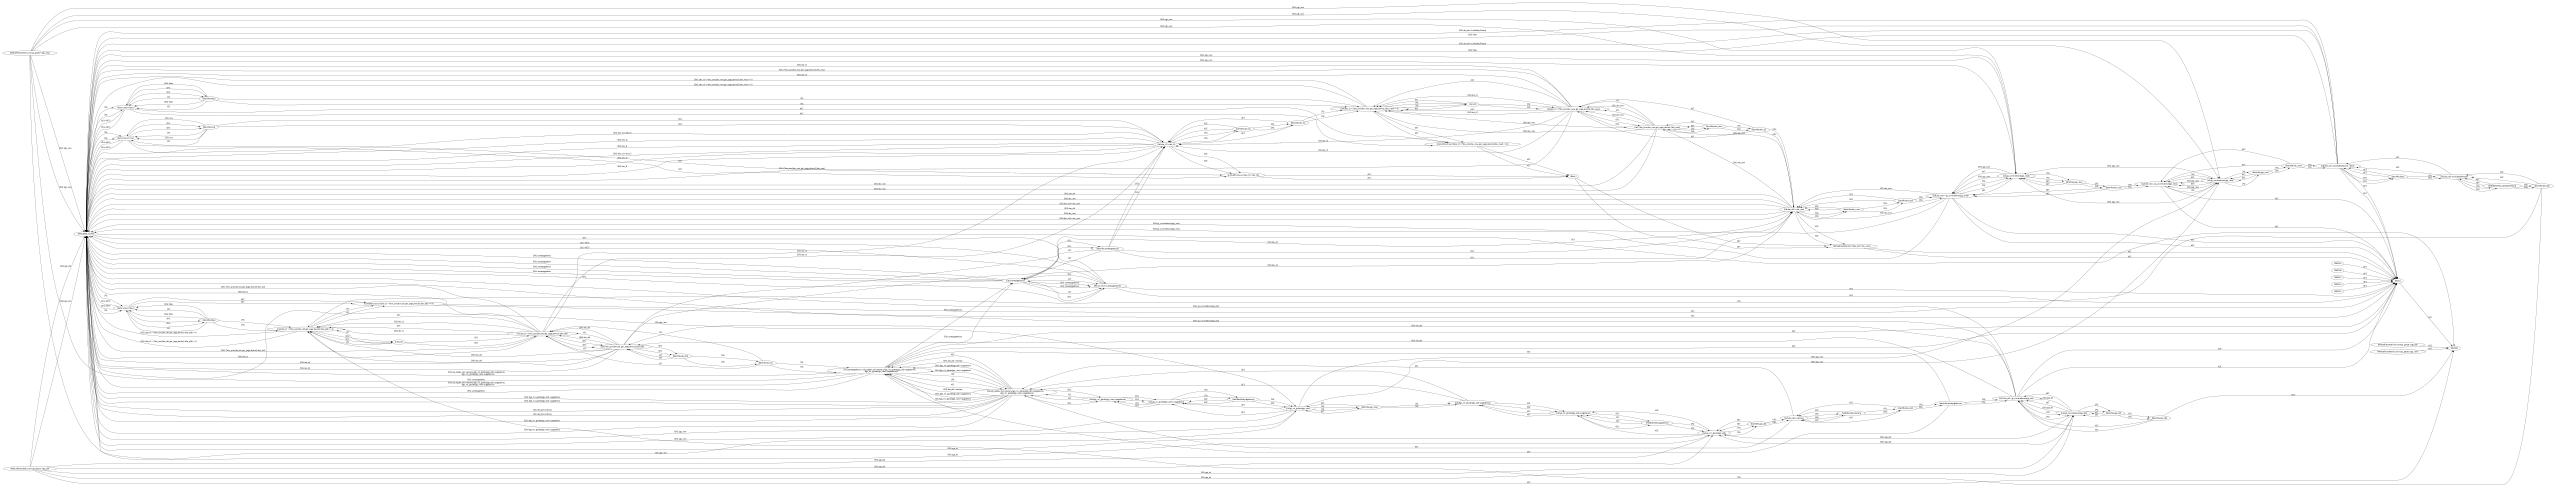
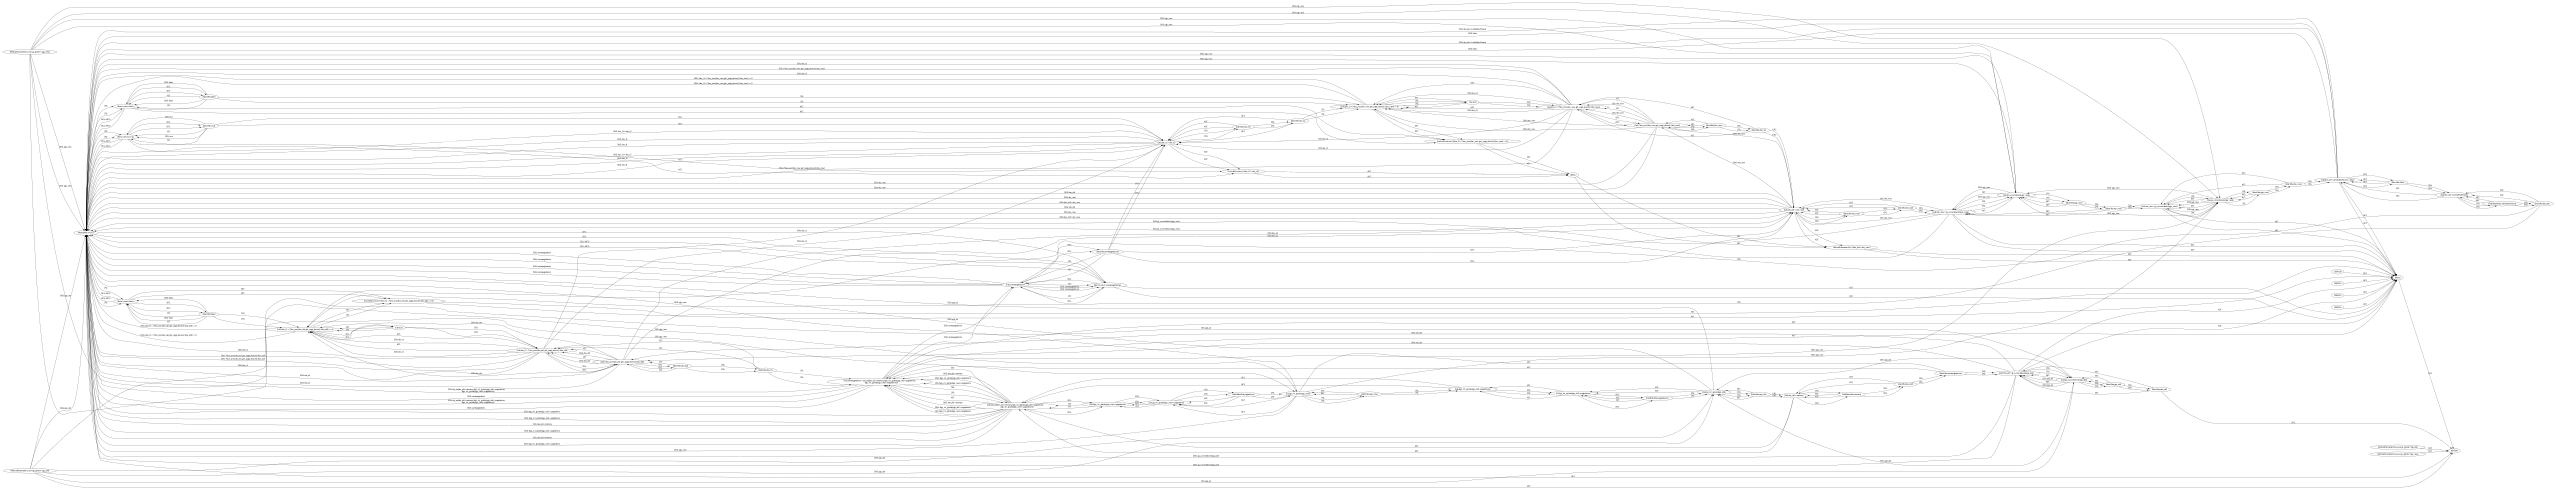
  digraph {
    fontname="IBM Plex Sans"
    rankdir=LR
    node [fontname="IBM Plex Sans"]
    edge [fontname="IBM Plex Sans"]
    n1 [label="(MethodReturn,RET)"]
    n2 [label="(Return,return false;)"]
    n3 [label="(Return,return false;)"]
    n4 [label="(Return,return true;)"]
    n5 [label="(Return,return !samepagedevice;)"]
    1000104
    n7 [label="(ControlStructure,if ((dev_t1 = (*dev_proc(dev_old, get_page_device)) (dev_old)) == 0))"]
    n8 [label="(Identifier,false)"]
    n9 [label="(ControlStructure,if ((dev_t2 = (*dev_proc(dev_new, get_page_device)) (dev_new)) == 0))"]
    n10 [label="(Identifier,false)"]
    n11 [label="(ControlStructure,if (dev_t1 != dev_t4))"]
    n12 [label="(Identifier,true)"]
    n13 [label="(Block,)"]
    n14 [label="(Call,!samepagedevice)"]
    n15 [label="(MethodParameterIn,const gs_gstate * pgs_old)"]
    n16 [label="(Call,gs_currentdevice(pgs_old))"]
    n17 [label="(Call,gs_int_gstate(pgs_old))"]
    n18 [label="(Call,*dev_old = gs_currentdevice(pgs_old))"]
    n19 [label="(Identifier,pgs_old)"]
    n20 [label="(Call,gs_int_gstate(pgs_old)->pagedevice)"]
    n21 [label="(Identifier,pgs_old)"]
    n22 [label="(MethodParameterOut,const gs_gstate * pgs_old)"]
    n23 [label="(MethodParameterIn,const gs_gstate * pgs_new)"]
    n24 [label="(Call,gs_currentdevice(pgs_new))"]
    n25 [label="(Call,gs_currentdevice(pgs_new))"]
    n26 [label="(Call,gs_int_gstate(pgs_new))"]
    n27 [label="(Identifier,pgs_new)"]
    n28 [label="(Call,dev_new = gs_currentdevice(pgs_new))"]
    n29 [label="(Identifier,pgs_new)"]
    n30 [label="(Call,dev_new = gs_currentdevice(pgs_new))"]
    n31 [label="(Call,gs_int_gstate(pgs_new)->pagedevice)"]
    n32 [label="(Identifier,pgs_new)"]
    n33 [label="(MethodParameterOut,const gs_gstate * pgs_new)"]
    n34 [label="(Call,dev_t1 = (*dev_proc(dev_old, get_page_device)) (dev_old))"]
    n35 [label="(Call,(*dev_proc(dev_old, get_page_device)) (dev_old))"]
    n36 [label="(Call,(dev_t1 = (*dev_proc(dev_old, get_page_device)) (dev_old)) == 0)"]
    n37 [label="(Call,dev_t1 != dev_t2)"]
    n38 [label="(Identifier,dev_old)"]
    n39 [label="(Call,dev_old != dev_new)"]
    n40 [label="(Literal,0)"]
    n41 [label="(Identifier,dev_t2)"]
    n42 [label="(Identifier,dev_t1)"]
    n43 [label="(Call,samepagedevice = obj_eq(dev_old->memory, &gs_int_gstate(pgs_old)->pagedevice,\n         &gs_int_gstate(pgs_new)->pagedevice))"]
    n44 [label="(Call,obj_eq(dev_old->memory, &gs_int_gstate(pgs_old)->pagedevice,\n         &gs_int_gstate(pgs_new)->pagedevice))"]
    n45 [label="(Identifier,dev_new)"]
    n46 [label="(MethodParameterOut,if (dev_old != dev_new))"]
    n47 [label="(Call,(*dev_proc(dev_new, get_page_device)) (dev_new))"]
    n48 [label="(FieldIdentifier,LockSafetyParams)"]
    n49 [label="(Call,dev_old->LockSafetyParams)"]
    n50 [label="(Identifier,dev_old)"]
    n51 [label="(Call,dev_old->LockSafetyParams = false)"]
    n52 [label="(Identifier,false)"]
    n53 [label="(Identifier,dev_new)"]
    n54 [label="(Identifier,dev_new)"]
    n55 [label="(Identifier,dev_old)"]
    n56 [label="(Block,)"]
    n57 [label="(Call,(dev_t2 = (*dev_proc(dev_new, get_page_device)) (dev_new)) == 0)"]
    n58 [label="(Call,dev_t2 = (*dev_proc(dev_new, get_page_device)) (dev_new))"]
    n59 [label="(Identifier,dev_new)"]
    n60 [label="(Literal,0)"]
    n61 [label="(Identifier,dev_t2)"]
    n62 [label="(Identifier,dev_t1)"]
    n63 [label="(Identifier,samepagedevice)"]
    n64 [label="(Identifier,dev_old)"]
    n65 [label="(Call,&gs_int_gstate(pgs_new)->pagedevice)"]
    n66 [label="(Identifier,samepagedevice)"]
    n67 [label="(Call,dev_old->memory)"]
    n68 [label="(FieldIdentifier,memory)"]
    n69 [label="(Identifier,dev_old)"]
    n70 [label="(Call,&gs_int_gstate(pgs_old)->pagedevice)"]
    n71 [label="(FieldIdentifier,pagedevice)"]
    n72 [label="(FieldIdentifier,pagedevice)"]
    1000108
    1000113
-   1000114
    1000115
    1000116
    n1 -> n2 [label="CFG: "]
    n1 -> n2 [label="CFG: "]
    n1 -> n3 [label="CFG: "]
    n1 -> n3 [label="CFG: "]
    n1 -> n4 [label="CFG: "]
    n1 -> n4 [label="CFG: "]
    n1 -> n5 [label="CFG: "]
    n1 -> n5 [label="CFG: "]
    n1 -> 1000104 [label="AST: "]
    n2 -> n1 [label="DDG: <RET>"]
    n2 -> n1 [label="DDG: <RET>"]
    n2 -> n7 [label="AST: "]
    n2 -> n7 [label="AST: "]
    n2 -> n8 [label="CFG: "]
    n2 -> n8 [label="CFG: "]
    n3 -> n1 [label="DDG: <RET>"]
    n3 -> n1 [label="DDG: <RET>"]
    n3 -> n9 [label="AST: "]
    n3 -> n9 [label="AST: "]
    n3 -> n10 [label="CFG: "]
    n3 -> n10 [label="CFG: "]
    n4 -> n1 [label="DDG: <RET>"]
    n4 -> n1 [label="DDG: <RET>"]
    n4 -> n11 [label="AST: "]
    n4 -> n11 [label="AST: "]
    n4 -> n12 [label="CFG: "]
    n4 -> n12 [label="CFG: "]
    n5 -> n1 [label="DDG: <RET>"]
    n5 -> n1 [label="DDG: <RET>"]
    n5 -> n13 [label="AST: "]
    n5 -> n13 [label="AST: "]
    n5 -> n14 [label="CFG: "]
    n5 -> n14 [label="CFG: "]
    n7 -> n13 [label="AST: "]
    n7 -> n13 [label="AST: "]
    n8 -> n2 [label="AST: "]
    n8 -> n2 [label="DDG: false"]
    n8 -> n2 [label="AST: "]
    n8 -> n2 [label="DDG: false"]
    n8 -> n36 [label="CFG: "]
    n8 -> n36 [label="CFG: "]
    n9 -> n56 [label="AST: "]
    n9 -> n56 [label="AST: "]
    n10 -> n3 [label="AST: "]
    n10 -> n3 [label="DDG: false"]
    n10 -> n3 [label="AST: "]
    n10 -> n3 [label="DDG: false"]
    n10 -> n57 [label="CFG: "]
    n10 -> n57 [label="CFG: "]
    n11 -> n56 [label="AST: "]
    n11 -> n56 [label="AST: "]
    n12 -> n4 [label="AST: "]
    n12 -> n4 [label="DDG: true"]
    n12 -> n4 [label="AST: "]
    n12 -> n4 [label="DDG: true"]
    n12 -> n37 [label="CFG: "]
    n12 -> n37 [label="CFG: "]
    n13 -> 1000104 [label="AST: "]
    n14 -> n1 [label="DDG: !samepagedevice"]
    n14 -> n1 [label="DDG: samepagedevice"]
    n14 -> n1 [label="DDG: !samepagedevice"]
    n14 -> n1 [label="DDG: samepagedevice"]
    n14 -> n5 [label="AST: "]
    n14 -> n5 [label="DDG: !samepagedevice"]
    n14 -> n5 [label="AST: "]
    n14 -> n5 [label="DDG: !samepagedevice"]
    n14 -> n63 [label="CFG: "]
    n14 -> n63 [label="CFG: "]
    n15 -> n1 [label="DDG: pgs_old"]
    n15 -> n1 [label="DDG: pgs_old"]
    n15 -> 1000104 [label="AST: "]
    n15 -> n16 [label="DDG: pgs_old"]
    n15 -> n16 [label="DDG: pgs_old"]
    n15 -> n17 [label="DDG: pgs_old"]
    n15 -> n17 [label="DDG: pgs_old"]
    n16 -> n17 [label="DDG: pgs_old"]
    n16 -> n17 [label="DDG: pgs_old"]
    n16 -> n18 [label="AST: "]
    n16 -> n18 [label="DDG: pgs_old"]
    n16 -> n18 [label="AST: "]
    n16 -> n18 [label="DDG: pgs_old"]
    n16 -> n19 [label="CFG: "]
    n16 -> n19 [label="CFG: "]
    n17 -> n1 [label="DDG: pgs_old"]
    n17 -> n1 [label="DDG: pgs_old"]
    n17 -> n20 [label="AST: "]
    n17 -> n20 [label="AST: "]
    n17 -> n21 [label="CFG: "]
    n17 -> n21 [label="CFG: "]
    n18 -> n1 [label="DDG: gs_currentdevice(pgs_old)"]
    n18 -> n1 [label="DDG: gs_currentdevice(pgs_old)"]
    n18 -> n13 [label="AST: "]
    n18 -> n13 [label="AST: "]
    n18 -> n16 [label="CFG: "]
    n18 -> n16 [label="CFG: "]
    n18 -> n35 [label="DDG: dev_old"]
    n18 -> n35 [label="DDG: dev_old"]
    n19 -> n16 [label="AST: "]
    n19 -> n16 [label="AST: "]
    n19 -> n64 [label="CFG: "]
    n19 -> n64 [label="CFG: "]
    n20 -> n70 [label="AST: "]
    n20 -> n70 [label="AST: "]
    n20 -> n71 [label="CFG: "]
    n20 -> n71 [label="CFG: "]
    n21 -> n17 [label="AST: "]
    n21 -> n17 [label="AST: "]
    n21 -> n67 [label="CFG: "]
    n21 -> n67 [label="CFG: "]
    n22 -> 1000104 [label="AST: "]
    n23 -> n1 [label="DDG: pgs_new"]
    n23 -> n1 [label="DDG: pgs_new"]
    n23 -> n24 [label="DDG: pgs_new"]
    n23 -> n24 [label="DDG: pgs_new"]
    n23 -> n25 [label="DDG: pgs_new"]
    n23 -> n25 [label="DDG: pgs_new"]
    n23 -> n26 [label="DDG: pgs_new"]
    n23 -> n26 [label="DDG: pgs_new"]
    n24 -> n25 [label="DDG: pgs_new"]
    n24 -> n25 [label="DDG: pgs_new"]
    n24 -> n27 [label="CFG: "]
    n24 -> n27 [label="CFG: "]
    n24 -> n28 [label="AST: "]
    n24 -> n28 [label="DDG: pgs_new"]
    n24 -> n28 [label="AST: "]
    n24 -> n28 [label="DDG: pgs_new"]
    n25 -> n1 [label="DDG: pgs_new"]
    n25 -> n1 [label="DDG: pgs_new"]
    n25 -> n29 [label="CFG: "]
    n25 -> n29 [label="CFG: "]
    n25 -> n30 [label="AST: "]
    n25 -> n30 [label="DDG: pgs_new"]
    n25 -> n30 [label="AST: "]
    n25 -> n30 [label="DDG: pgs_new"]
    n26 -> n1 [label="DDG: pgs_new"]
    n26 -> n1 [label="DDG: pgs_new"]
    n26 -> n24 [label="DDG: pgs_new"]
    n26 -> n24 [label="DDG: pgs_new"]
    n26 -> n31 [label="AST: "]
    n26 -> n31 [label="AST: "]
    n26 -> n32 [label="CFG: "]
    n26 -> n32 [label="CFG: "]
    n27 -> n24 [label="AST: "]
    n27 -> n24 [label="AST: "]
    n27 -> n53 [label="CFG: "]
    n27 -> n53 [label="CFG: "]
    n28 -> n13 [label="AST: "]
    n28 -> n13 [label="AST: "]
    n28 -> n24 [label="CFG: "]
    n28 -> n24 [label="CFG: "]
    n29 -> n25 [label="AST: "]
    n29 -> n25 [label="AST: "]
    n29 -> n54 [label="CFG: "]
    n29 -> n54 [label="CFG: "]
    n30 -> n1 [label="DDG: gs_currentdevice(pgs_new)"]
    n30 -> n1 [label="DDG: gs_currentdevice(pgs_new)"]
    n30 -> n13 [label="AST: "]
    n30 -> n13 [label="AST: "]
    n30 -> n25 [label="CFG: "]
    n30 -> n25 [label="CFG: "]
    n30 -> n39 [label="DDG: dev_new"]
    n30 -> n39 [label="DDG: dev_new"]
    n31 -> n65 [label="AST: "]
    n31 -> n65 [label="AST: "]
    n31 -> n72 [label="CFG: "]
    n31 -> n72 [label="CFG: "]
    n32 -> n26 [label="AST: "]
    n32 -> n26 [label="AST: "]
    n32 -> n70 [label="CFG: "]
    n32 -> n70 [label="CFG: "]
    n33 -> 1000104 [label="AST: "]
    n34 -> n1 [label="DDG: dev_t1"]
    n34 -> n1 [label="DDG: (*dev_proc(dev_old, get_page_device)) (dev_old)"]
    n34 -> n1 [label="DDG: dev_t1"]
    n34 -> n1 [label="DDG: (*dev_proc(dev_old, get_page_device)) (dev_old)"]
    n34 -> n35 [label="CFG: "]
    n34 -> n35 [label="CFG: "]
    n34 -> n36 [label="AST: "]
    n34 -> n36 [label="DDG: dev_t1"]
    n34 -> n36 [label="AST: "]
    n34 -> n36 [label="DDG: dev_t1"]
    n34 -> n37 [label="DDG: dev_t1"]
    n34 -> n37 [label="DDG: dev_t1"]
    n35 -> n1 [label="DDG: dev_old"]
    n35 -> n1 [label="DDG: dev_old"]
    n35 -> n34 [label="AST: "]
    n35 -> n34 [label="DDG: dev_old"]
    n35 -> n34 [label="AST: "]
    n35 -> n34 [label="DDG: dev_old"]
    n35 -> n36 [label="DDG: dev_old"]
    n35 -> n36 [label="DDG: dev_old"]
    n35 -> n38 [label="CFG: "]
    n35 -> n38 [label="CFG: "]
    n35 -> n39 [label="DDG: dev_old"]
    n35 -> n39 [label="DDG: dev_old"]
    n36 -> n1 [label="DDG: (dev_t1 = (*dev_proc(dev_old, get_page_device)) (dev_old)) == 0"]
    n36 -> n1 [label="DDG: (dev_t1 = (*dev_proc(dev_old, get_page_device)) (dev_old)) == 0"]
    n36 -> n7 [label="AST: "]
    n36 -> n7 [label="AST: "]
    n36 -> n40 [label="CFG: "]
    n36 -> n40 [label="CFG: "]
    n37 -> n1 [label="DDG: dev_t2"]
    n37 -> n1 [label="DDG: dev_t1"]
    n37 -> n1 [label="DDG: dev_t1 != dev_t2"]
    n37 -> n1 [label="DDG: dev_t2"]
    n37 -> n1 [label="DDG: dev_t1"]
    n37 -> n1 [label="DDG: dev_t1 != dev_t2"]
    n37 -> n11 [label="AST: "]
    n37 -> n11 [label="AST: "]
    n37 -> n41 [label="CFG: "]
    n37 -> n41 [label="CFG: "]
    n38 -> n35 [label="AST: "]
    n38 -> n35 [label="AST: "]
    n38 -> n42 [label="CFG: "]
    n38 -> n42 [label="CFG: "]
    n39 -> n1 [label="DDG: dev_old"]
    n39 -> n1 [label="DDG: dev_new"]
    n39 -> n1 [label="DDG: dev_old != dev_new"]
    n39 -> n1 [label="DDG: dev_old"]
    n39 -> n1 [label="DDG: dev_new"]
    n39 -> n1 [label="DDG: dev_old != dev_new"]
    n39 -> n45 [label="CFG: "]
    n39 -> n45 [label="CFG: "]
    n39 -> n46 [label="AST: "]
    n39 -> n46 [label="AST: "]
    n39 -> n47 [label="DDG: dev_new"]
    n39 -> n47 [label="DDG: dev_new"]
    n40 -> n34 [label="CFG: "]
    n40 -> n34 [label="CFG: "]
    n40 -> n36 [label="AST: "]
    n40 -> n36 [label="AST: "]
    n41 -> n37 [label="AST: "]
    n41 -> n37 [label="AST: "]
    n41 -> n62 [label="CFG: "]
    n41 -> n62 [label="CFG: "]
    n42 -> n34 [label="AST: "]
    n42 -> n34 [label="AST: "]
    n42 -> n43 [label="CFG: "]
    n42 -> n43 [label="CFG: "]
    n43 -> n1 [label="DDG: samepagedevice"]
    n43 -> n1 [label="DDG: obj_eq(dev_old->memory, &gs_int_gstate(pgs_old)->pagedevice,\n         &gs_int_gstate(pgs_new)->pagedevice)"]
    n43 -> n1 [label="DDG: samepagedevice"]
    n43 -> n1 [label="DDG: obj_eq(dev_old->memory, &gs_int_gstate(pgs_old)->pagedevice,\n         &gs_int_gstate(pgs_new)->pagedevice)"]
    n43 -> n13 [label="AST: "]
    n43 -> n13 [label="AST: "]
    n43 -> n14 [label="DDG: samepagedevice"]
    n43 -> n14 [label="DDG: samepagedevice"]
    n43 -> n44 [label="CFG: "]
    n43 -> n44 [label="CFG: "]
    n44 -> n1 [label="DDG: &gs_int_gstate(pgs_old)->pagedevice"]
    n44 -> n1 [label="DDG: dev_old->memory"]
    n44 -> n1 [label="DDG: &gs_int_gstate(pgs_new)->pagedevice"]
    n44 -> n1 [label="DDG: &gs_int_gstate(pgs_old)->pagedevice"]
    n44 -> n1 [label="DDG: dev_old->memory"]
    n44 -> n1 [label="DDG: &gs_int_gstate(pgs_new)->pagedevice"]
    n44 -> n43 [label="AST: "]
    n44 -> n43 [label="DDG: dev_old->memory"]
    n44 -> n43 [label="DDG: &gs_int_gstate(pgs_old)->pagedevice"]
    n44 -> n43 [label="DDG: &gs_int_gstate(pgs_new)->pagedevice"]
    n44 -> n43 [label="AST: "]
    n44 -> n43 [label="DDG: dev_old->memory"]
    n44 -> n43 [label="DDG: &gs_int_gstate(pgs_old)->pagedevice"]
    n44 -> n43 [label="DDG: &gs_int_gstate(pgs_new)->pagedevice"]
    n44 -> n65 [label="CFG: "]
    n44 -> n65 [label="CFG: "]
    n45 -> n39 [label="AST: "]
    n45 -> n39 [label="AST: "]
    n45 -> n55 [label="CFG: "]
    n45 -> n55 [label="CFG: "]
    n46 -> n13 [label="AST: "]
    n46 -> n13 [label="AST: "]
    n47 -> n1 [label="DDG: dev_new"]
    n47 -> n1 [label="DDG: dev_new"]
    n47 -> n57 [label="DDG: dev_new"]
    n47 -> n57 [label="DDG: dev_new"]
    n47 -> n58 [label="AST: "]
    n47 -> n58 [label="DDG: dev_new"]
    n47 -> n58 [label="AST: "]
    n47 -> n58 [label="DDG: dev_new"]
    n47 -> n59 [label="CFG: "]
    n47 -> n59 [label="CFG: "]
    n48 -> n49 [label="AST: "]
    n48 -> n49 [label="AST: "]
    n48 -> n50 [label="CFG: "]
    n48 -> n50 [label="CFG: "]
    n49 -> n48 [label="CFG: "]
    n49 -> n48 [label="CFG: "]
    n49 -> n51 [label="AST: "]
    n49 -> n51 [label="AST: "]
    n50 -> n36 [label="CFG: "]
    n50 -> n36 [label="CFG: "]
    n50 -> n49 [label="AST: "]
    n50 -> n49 [label="AST: "]
    n51 -> n1 [label="DDG: dev_old->LockSafetyParams"]
    n51 -> n1 [label="DDG: false"]
    n51 -> n1 [label="DDG: dev_old->LockSafetyParams"]
    n51 -> n1 [label="DDG: false"]
    n51 -> n13 [label="AST: "]
    n51 -> n13 [label="AST: "]
    n51 -> n52 [label="CFG: "]
    n51 -> n52 [label="CFG: "]
    n52 -> n49 [label="CFG: "]
    n52 -> n49 [label="CFG: "]
    n52 -> n51 [label="AST: "]
    n52 -> n51 [label="AST: "]
    n53 -> n28 [label="AST: "]
    n53 -> n28 [label="AST: "]
    n53 -> n51 [label="CFG: "]
    n53 -> n51 [label="CFG: "]
    n54 -> n28 [label="CFG: "]
    n54 -> n28 [label="CFG: "]
    n54 -> n30 [label="AST: "]
    n54 -> n30 [label="AST: "]
    n55 -> n30 [label="CFG: "]
    n55 -> n30 [label="CFG: "]
    n55 -> n39 [label="AST: "]
    n55 -> n39 [label="AST: "]
    n56 -> n46 [label="AST: "]
    n56 -> n46 [label="AST: "]
    n57 -> n1 [label="DDG: (dev_t2 = (*dev_proc(dev_new, get_page_device)) (dev_new)) == 0"]
    n57 -> n1 [label="DDG: (dev_t2 = (*dev_proc(dev_new, get_page_device)) (dev_new)) == 0"]
    n57 -> n9 [label="AST: "]
    n57 -> n9 [label="AST: "]
    n57 -> n60 [label="CFG: "]
    n57 -> n60 [label="CFG: "]
    n58 -> n1 [label="DDG: (*dev_proc(dev_new, get_page_device)) (dev_new)"]
    n58 -> n1 [label="DDG: dev_t2"]
    n58 -> n1 [label="DDG: (*dev_proc(dev_new, get_page_device)) (dev_new)"]
    n58 -> n1 [label="DDG: dev_t2"]
    n58 -> n37 [label="DDG: dev_t2"]
    n58 -> n37 [label="DDG: dev_t2"]
    n58 -> n47 [label="CFG: "]
    n58 -> n47 [label="CFG: "]
    n58 -> n57 [label="AST: "]
    n58 -> n57 [label="DDG: dev_t2"]
    n58 -> n57 [label="AST: "]
    n58 -> n57 [label="DDG: dev_t2"]
    n59 -> n47 [label="AST: "]
    n59 -> n47 [label="AST: "]
    n59 -> n61 [label="CFG: "]
    n59 -> n61 [label="CFG: "]
    n60 -> n57 [label="AST: "]
    n60 -> n57 [label="AST: "]
    n60 -> n58 [label="CFG: "]
    n60 -> n58 [label="CFG: "]
    n61 -> n39 [label="CFG: "]
    n61 -> n39 [label="CFG: "]
    n61 -> n58 [label="AST: "]
    n61 -> n58 [label="AST: "]
    n62 -> n37 [label="AST: "]
    n62 -> n37 [label="AST: "]
    n62 -> n57 [label="CFG: "]
    n62 -> n57 [label="CFG: "]
    n63 -> n14 [label="AST: "]
    n63 -> n14 [label="AST: "]
    n63 -> n37 [label="CFG: "]
    n63 -> n37 [label="CFG: "]
    n63 -> n39 [label="CFG: "]
    n63 -> n39 [label="CFG: "]
    n64 -> 1000104 [label="CFG: "]
    n64 -> n18 [label="AST: "]
    n64 -> n18 [label="AST: "]
    n65 -> n31 [label="CFG: "]
    n65 -> n31 [label="CFG: "]
    n65 -> n44 [label="AST: "]
    n65 -> n44 [label="AST: "]
    n66 -> n18 [label="CFG: "]
    n66 -> n18 [label="CFG: "]
    n66 -> n43 [label="AST: "]
    n66 -> n43 [label="AST: "]
    n67 -> n44 [label="AST: "]
    n67 -> n44 [label="AST: "]
    n67 -> n68 [label="CFG: "]
    n67 -> n68 [label="CFG: "]
    n68 -> n67 [label="AST: "]
    n68 -> n67 [label="AST: "]
    n68 -> n69 [label="CFG: "]
    n68 -> n69 [label="CFG: "]
    n69 -> n66 [label="CFG: "]
    n69 -> n66 [label="CFG: "]
    n69 -> n67 [label="AST: "]
    n69 -> n67 [label="AST: "]
    n70 -> n20 [label="CFG: "]
    n70 -> n20 [label="CFG: "]
    n70 -> n44 [label="AST: "]
    n70 -> n44 [label="AST: "]
    n71 -> n17 [label="CFG: "]
    n71 -> n17 [label="CFG: "]
    n71 -> n20 [label="AST: "]
    n71 -> n20 [label="AST: "]
    n72 -> n26 [label="CFG: "]
    n72 -> n26 [label="CFG: "]
    n72 -> n31 [label="AST: "]
    n72 -> n31 [label="AST: "]
    1000108 -> n13 [label="AST: "]
    1000113 -> n13 [label="AST: "]
-   1000114 -> n13 [label="AST: "]
    1000115 -> n13 [label="AST: "]
    1000116 -> n13 [label="AST: "]
  }
